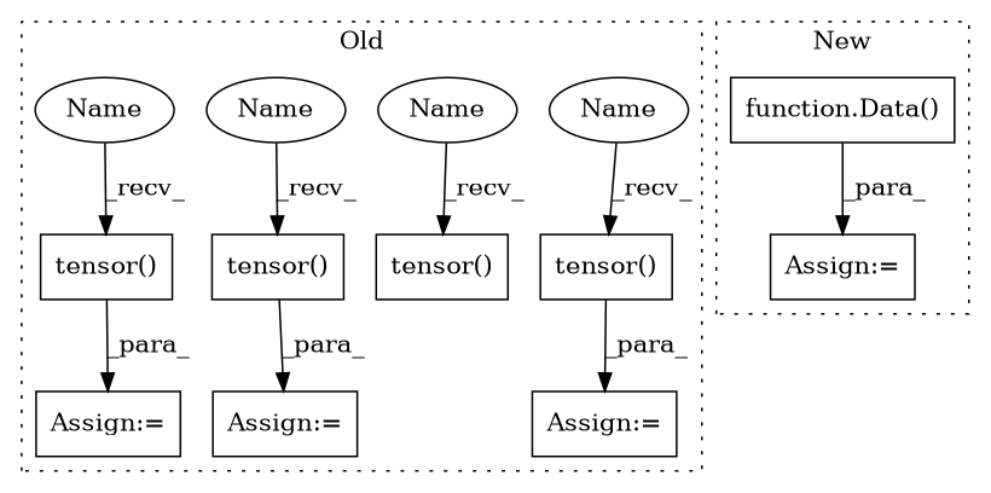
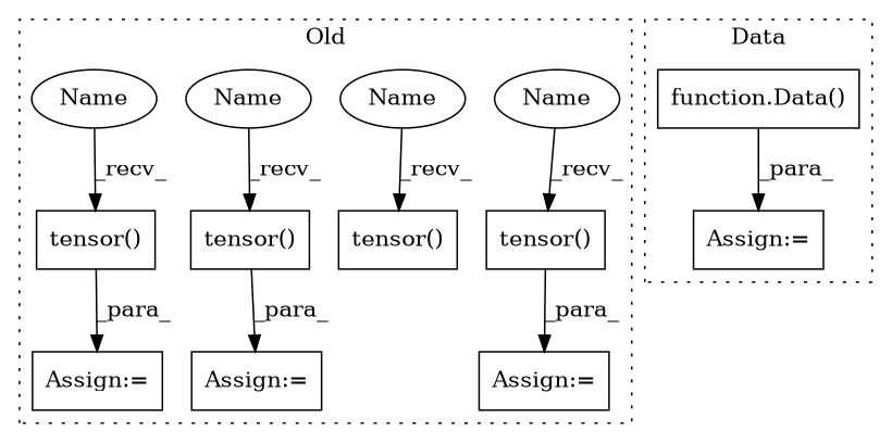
  digraph {
    node [a=75 l="10,19" shape=box]
    n1 [label="tensor()" s="3143,3167"]
    n2 [label="tensor()" s="2747,2774"]
    n3 [a=68 l=3 label="Assign:=" s=3139]
    n4 [label="tensor()" s="3534,3565"]
    n5 [a=68 l=3 label="Assign:=" s=3531]
    n6 [label="tensor()" s="3335,3368"]
    n7 [a=68 l=3 label="Assign:=" s=2744]
    n8 [a=87 l=2 label=Name s=3143 shape=ellipse]
    n9 [a=87 l=2 label=Name s=3335 shape=ellipse]
    n10 [a=87 l=2 label=Name s=3534 shape=ellipse]
    n11 [a=87 l=2 label=Name s=2747 shape=ellipse]
    n12 [l=12 label="function.Data()" s=6676]
    n13 [a=68 l=3 label="Assign:=" s=6673]
    subgraph cluster_1 {
      label=Old
      style=dotted
      n1
      n2
      n3
      n4
      n5
      n6
      n7
      n8
      n9
      n10
      n11
    }
    subgraph cluster_2 {
-     label=New
+     label=Data
      style=dotted
      n12
      n13
    }
    n1 -> n3 [label=_para_]
    n2 -> n7 [label=_para_]
    n4 -> n5 [label=_para_]
    n8 -> n1 [label=_recv_]
    n9 -> n6 [label=_recv_]
    n10 -> n4 [label=_recv_]
    n11 -> n2 [label=_recv_]
    n12 -> n13 [label=_para_]
  }
